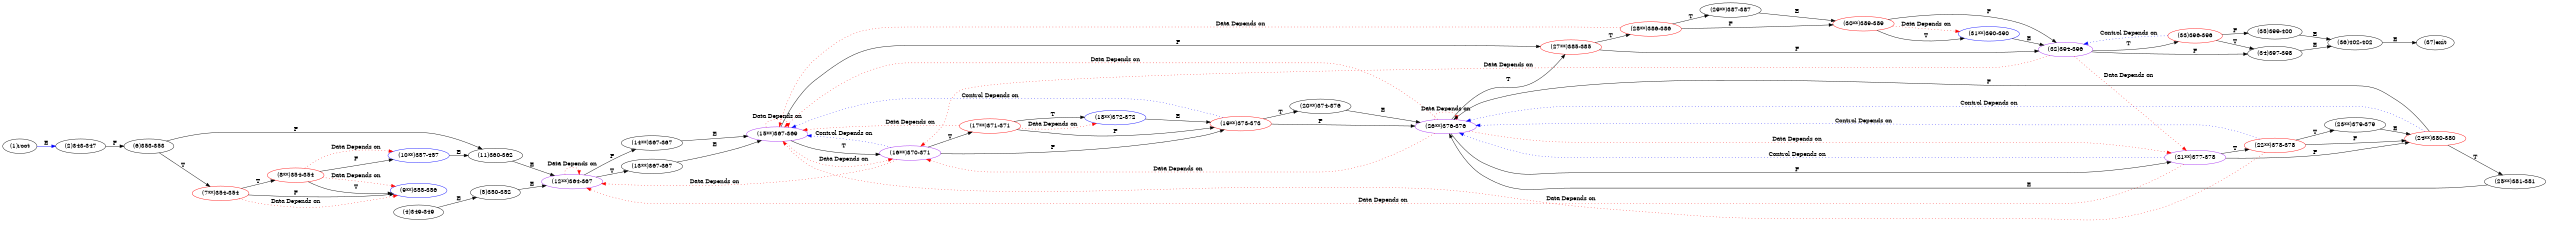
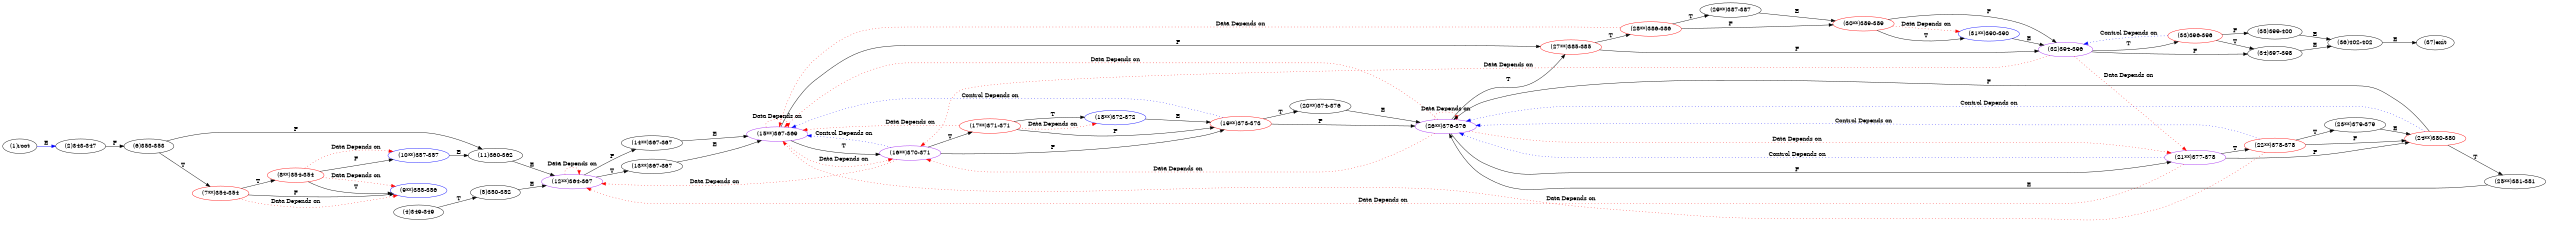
  digraph {
    rankdir=LR
    n1 [label="(1)root"]
    n2 [label="(2)343-347"]
    n3 [label="(6)353-353"]
    n4 [color=red label="(7**)354-354"]
    n5 [label="(11)360-362"]
    n6 [label="(4)349-349"]
    n7 [label="(5)350-352"]
    n8 [color=purple label="(12**)364-367"]
    n9 [label="(13**)367-367"]
    n10 [label="(14**)367-367"]
    n11 [color=red label="(8**)354-354"]
    n12 [color=blue label="(9**)355-356"]
-   n13 [color=blue label="(10**)357-457"]
+   n13 [color=blue label="(10**)357-357"]
    n14 [color=purple label="(15**)367-369"]
    n15 [color=purple label="(16**)370-371"]
    n16 [color=red label="(27**)385-385"]
    n17 [color=red label="(17**)371-371"]
    n18 [color=red label="(19**)373-373"]
    n19 [color=red label="(28**)386-386"]
    n20 [color=purple label="(32)394-396"]
    n21 [color=purple label="(26**)376-376"]
    n22 [color=purple label="(21**)377-378"]
    n23 [color=blue label="(18**)372-372"]
    n24 [label="(20**)374-376"]
    n25 [color=red label="(22**)378-378"]
    n26 [color=red label="(24**)380-380"]
    n27 [label="(23**)379-379"]
    n28 [label="(25**)381-381"]
    n29 [label="(29**)387-387"]
    n30 [color=red label="(30**)389-389"]
    n31 [label="(34)397-398"]
    n32 [color=red label="(33)396-396"]
    n33 [color=blue label="(31**)390-390"]
    n34 [label="(36)402-402"]
    n35 [label="(37)exit"]
    n36 [label="(35)399-400"]
    n1 -> n2 [color=blue label=E]
    n2 -> n3 [label=F]
    n3 -> n4 [label=T]
    n3 -> n5 [label=F]
    n4 -> n11 [label=T]
    n4 -> n12 [label=F]
    n4 -> n12 [color=red label="Data Depends on" style=dotted]
    n5 -> n8 [label=E]
-   n6 -> n7 [label=E]
+   n6 -> n7 [label=T]
    n7 -> n8 [label=E]
    n8 -> n8 [color=red label="Data Depends on" style=dotted]
    n8 -> n9 [label=T]
    n8 -> n10 [label=F]
    n9 -> n14 [label=E]
    n10 -> n14 [label=E]
    n11 -> n12 [label=T]
    n11 -> n12 [color=red label="Data Depends on" style=dotted]
    n11 -> n13 [label=F]
    n11 -> n13 [color=red label="Data Depends on" style=dotted]
    n13 -> n5 [label=E]
    n14 -> n14 [color=red label="Data Depends on" style=dotted]
    n14 -> n15 [label=T]
    n14 -> n15 [color=red label="Data Depends on" style=dotted]
    n14 -> n16 [label=F]
    n15 -> n8 [color=red label="Data Depends on" style=dotted]
    n15 -> n14 [color=blue label="Control Depends on" style=dotted]
    n15 -> n17 [label=T]
    n15 -> n18 [label=F]
    n16 -> n19 [label=T]
    n16 -> n20 [label=F]
    n17 -> n14 [color=red label="Data Depends on" style=dotted]
    n17 -> n18 [label=F]
    n17 -> n23 [label=T]
    n17 -> n23 [color=red label="Data Depends on" style=dotted]
    n18 -> n14 [color=blue label="Control Depends on" style=dotted]
    n18 -> n21 [label=F]
    n18 -> n24 [label=T]
    n19 -> n14 [color=red label="Data Depends on" style=dotted]
    n19 -> n29 [label=T]
    n19 -> n30 [label=F]
    n20 -> n15 [color=red label="Data Depends on" style=dotted]
    n20 -> n22 [color=red label="Data Depends on" style=dotted]
    n20 -> n31 [label=F]
    n20 -> n32 [label=T]
    n21 -> n14 [color=red label="Data Depends on" style=dotted]
    n21 -> n15 [color=red label="Data Depends on" style=dotted]
    n21 -> n16 [label=T]
    n21 -> n21 [color=red label="Data Depends on" style=dotted]
    n21 -> n22 [label=F]
    n21 -> n22 [color=red label="Data Depends on" style=dotted]
    n22 -> n8 [color=red label="Data Depends on" style=dotted]
    n22 -> n21 [color=blue label="Control Depends on" style=dotted]
    n22 -> n25 [label=T]
    n22 -> n26 [label=F]
    n23 -> n18 [label=E]
    n24 -> n21 [label=E]
    n25 -> n14 [color=red label="Data Depends on" style=dotted]
    n25 -> n21 [color=blue label="Control Depends on" style=dotted]
    n25 -> n26 [label=F]
    n25 -> n27 [label=T]
    n26 -> n21 [label=F]
    n26 -> n21 [color=blue label="Control Depends on" style=dotted]
    n26 -> n28 [label=T]
    n27 -> n26 [label=E]
    n28 -> n21 [label=E]
    n29 -> n30 [label=E]
    n30 -> n20 [label=F]
    n30 -> n33 [label=T]
    n30 -> n33 [color=red label="Data Depends on" style=dotted]
    n31 -> n34 [label=E]
    n32 -> n20 [color=blue label="Control Depends on" style=dotted]
    n32 -> n31 [label=T]
    n32 -> n36 [label=F]
    n33 -> n20 [label=E]
    n34 -> n35 [label=E]
    n36 -> n34 [label=E]
  }
